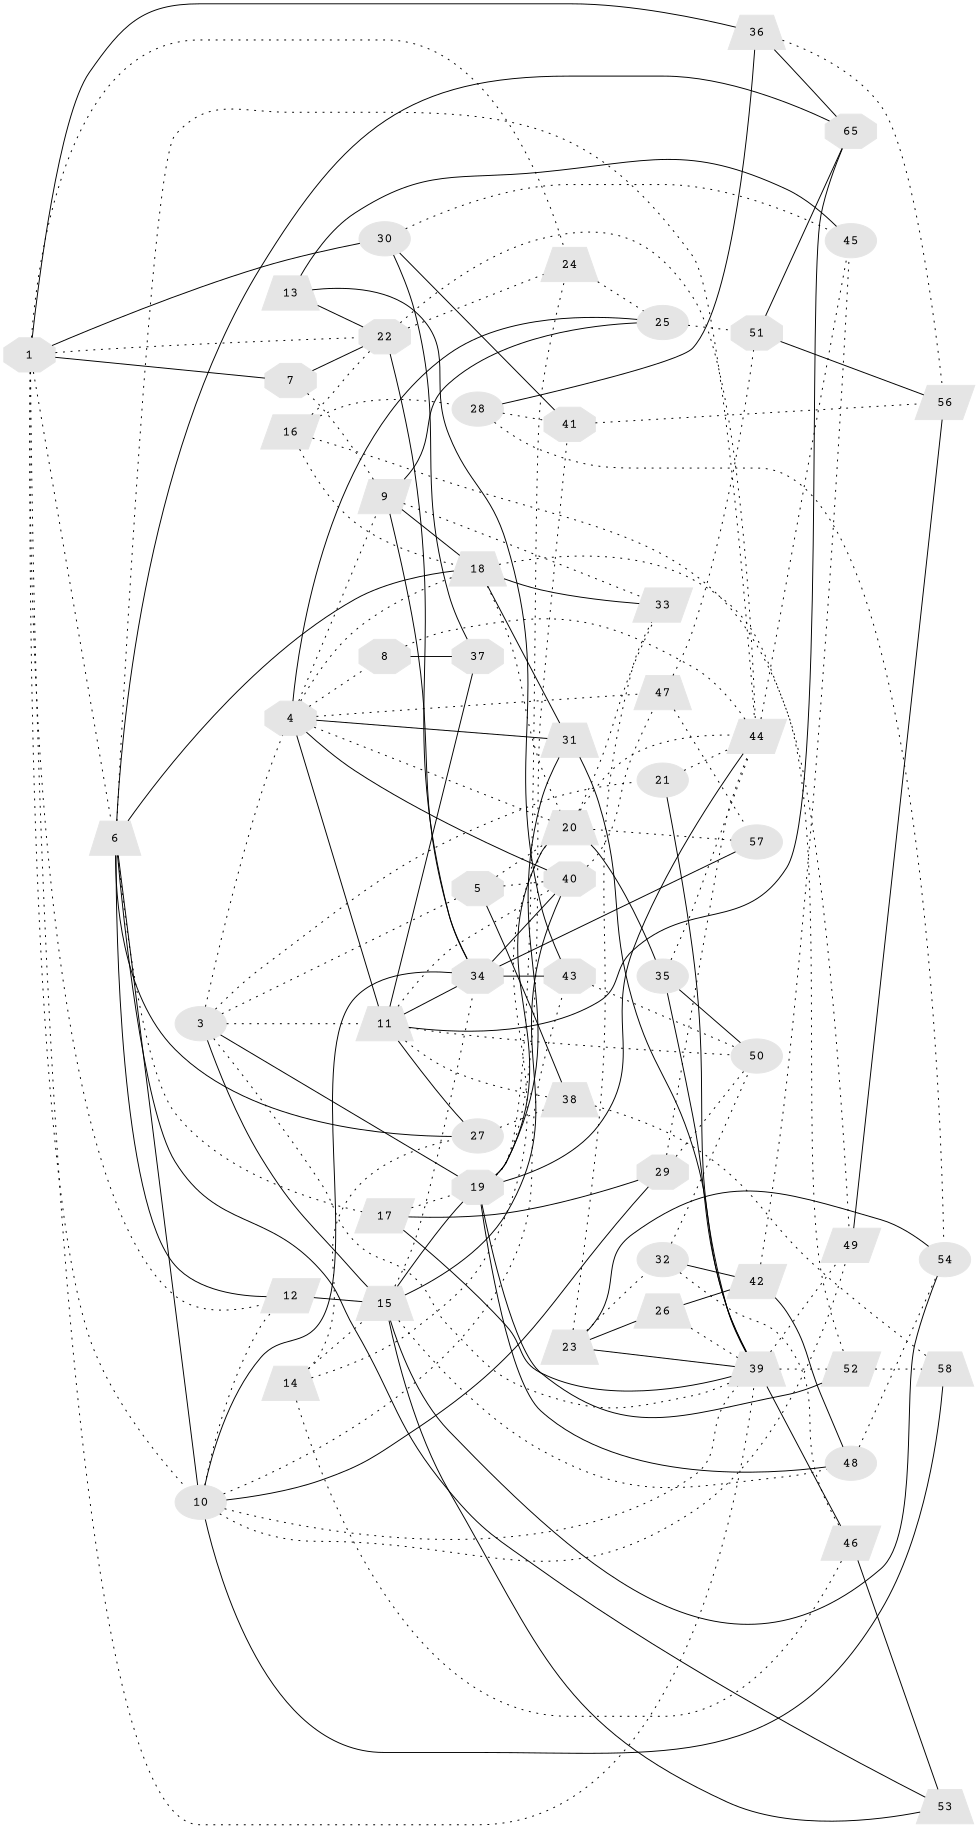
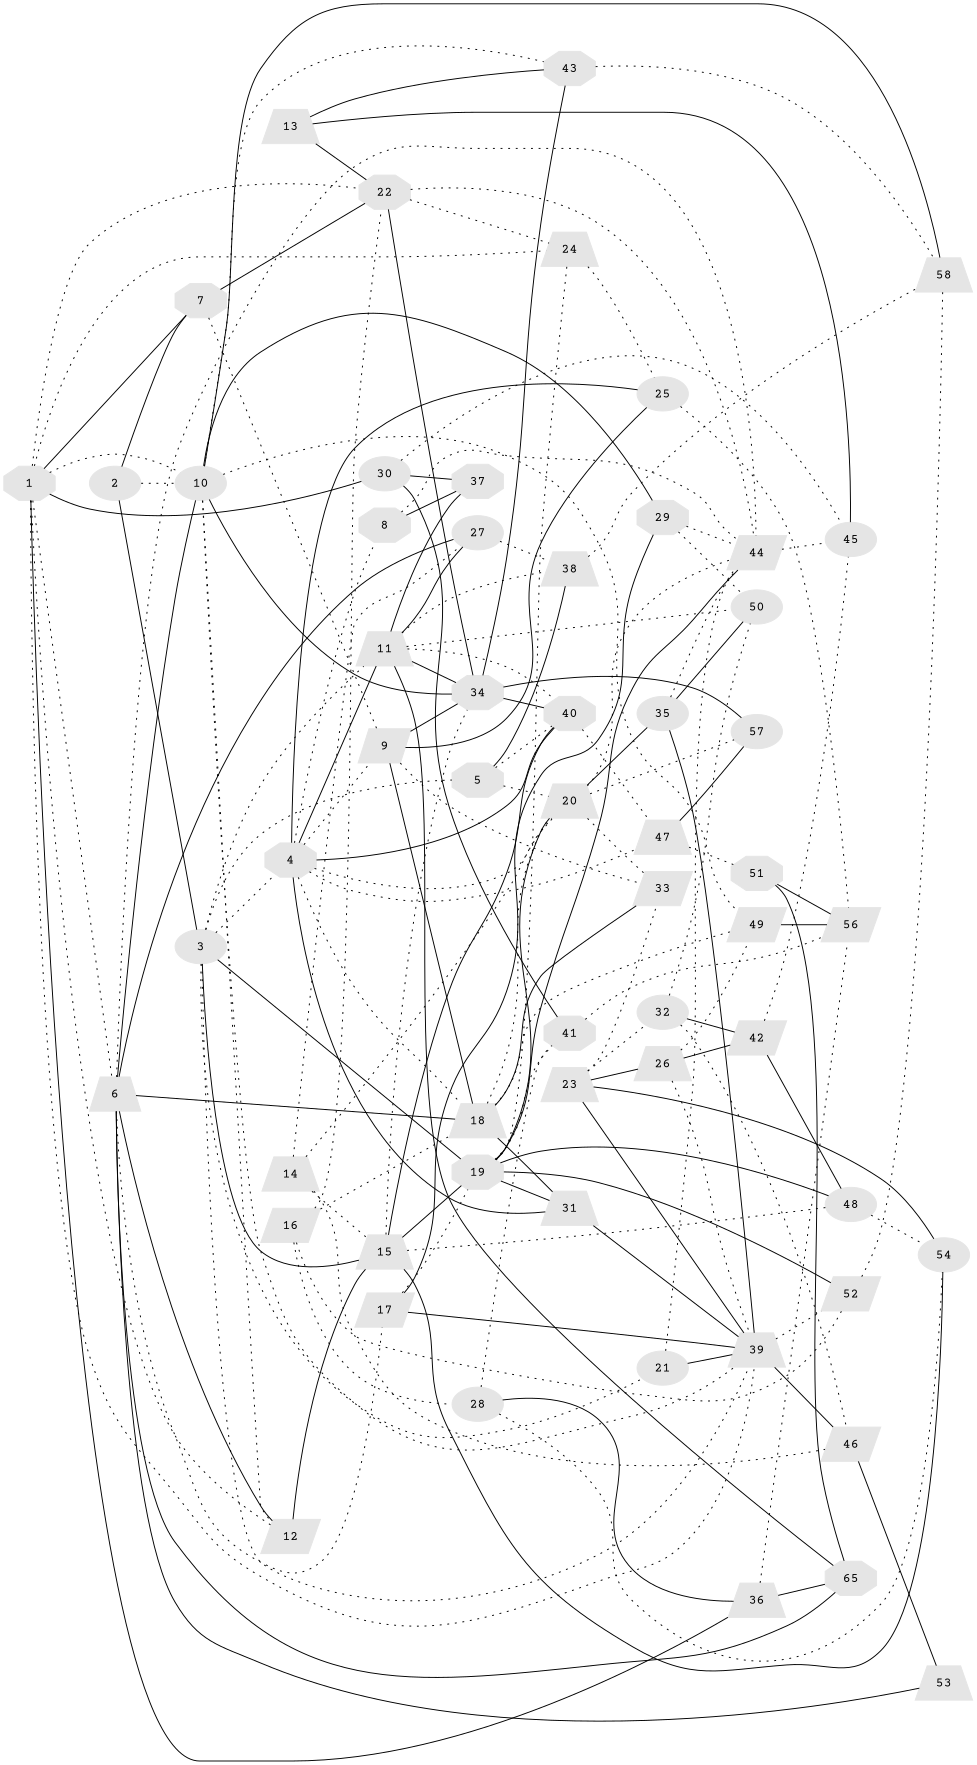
  graph {
    fontname="Courier Prime"
    rankdir=LR
    node [color=gray90 fontname="Courier Prime" shape=trapezium style=filled]
    edge [fontname="Courier Prime" style=dotted weight=1.0]
    1 [shape=octagon]
    6
    7 [shape=octagon]
    10 [shape=ellipse]
    12 [shape=parallelogram]
    22 [shape=octagon]
    24
    30 [shape=ellipse]
    36
    39
    18
    17 [shape=parallelogram]
    27 [shape=ellipse]
    44 [shape=parallelogram]
    53
    n16 [label=65 shape=octagon]
    9 [shape=parallelogram]
    34 [shape=octagon]
    29 [shape=octagon]
    43 [shape=octagon]
    49 [shape=parallelogram]
    58
    15
    25 [shape=ellipse]
    37 [shape=octagon]
    45 [shape=ellipse]
    41 [shape=octagon]
    56 [shape=parallelogram]
    46 [shape=parallelogram]
    52 [shape=parallelogram]
+   2 [shape=ellipse]
    3 [shape=ellipse]
    4 [shape=octagon]
    5 [shape=octagon]
    11
    19 [shape=octagon]
    21 [shape=ellipse]
    8 [shape=octagon]
    20
    31
    40 [shape=octagon]
    47
    38
    50 [shape=ellipse]
    48 [shape=ellipse]
    54 [shape=ellipse]
    33 [shape=parallelogram]
    35 [shape=ellipse]
    57 [shape=ellipse]
    51 [shape=octagon]
    13
    14
    16 [shape=parallelogram]
    28 [shape=ellipse]
    23
    26
    32 [shape=ellipse]
    42 [shape=parallelogram]
    1 -- 6
    1 -- 7 [style=solid]
    1 -- 10
    1 -- 12
    1 -- 22 [weight=2.0]
    1 -- 24
    1 -- 30 [style=solid]
    1 -- 36 [style=solid]
    1 -- 39
    6 -- 10 [style=solid]
    6 -- 12 [style=solid]
    6 -- 18 [style=solid weight=2.0]
    6 -- 17
    6 -- 27 [style=solid]
    6 -- 44
    6 -- 53 [style=solid]
    6 -- n16 [style=solid]
    7 -- 22 [style=solid]
    7 -- 9
    10 -- 12
    10 -- 39 [weight=2.0]
    10 -- 34 [style=solid]
    10 -- 29 [style=solid]
    10 -- 43
    10 -- 49
    10 -- 58 [style=solid]
    12 -- 15 [style=solid]
    22 -- 24
    22 -- 44 [weight=2.0]
    22 -- 34 [style=solid]
    24 -- 25
    30 -- 37 [style=solid]
    30 -- 45
    30 -- 41 [style=solid]
    36 -- n16 [style=solid]
    36 -- 56
    39 -- 46 [style=solid]
    39 -- 52
    18 -- 49
    18 -- 20
    18 -- 31 [style=solid weight=2.0]
    18 -- 33 [style=solid]
    17 -- 39 [style=solid]
    17 -- 29 [style=solid]
    17 -- 19
    27 -- 38
    44 -- 45
    9 -- 18 [style=solid]
    9 -- 34 [style=solid]
    9 -- 25 [style=solid]
    9 -- 33
    34 -- 43 [style=solid]
    34 -- 40 [style=solid weight=2.0]
    34 -- 57 [style=solid weight=2.0]
    29 -- 44
    29 -- 50
-   43 -- 50
+   43 -- 58
    49 -- 56 [style=solid]
-   15 -- 53 [style=solid weight=2.0]
    15 -- 34
    15 -- 19 [style=solid weight=2.0]
    15 -- 40 [style=solid]
    15 -- 48
    15 -- 54 [style=solid]
-   25 -- 51
+   25 -- 56
    41 -- 56
    46 -- 53 [style=solid]
    52 -- 58
+   2 -- 7 [style=solid]
+   2 -- 10 [weight=2.0]
+   2 -- 3 [style=solid]
    3 -- 39
    3 -- 15 [style=solid]
    3 -- 4
    3 -- 5
    3 -- 11
    3 -- 19 [style=solid]
    3 -- 21
    4 -- 18
    4 -- 9
    4 -- 25 [style=solid]
    4 -- 11 [style=solid]
    4 -- 8 [weight=2.0]
    4 -- 20
    4 -- 31 [style=solid]
    4 -- 40 [style=solid weight=2.0]
    4 -- 47
    5 -- 20
    5 -- 40
    5 -- 38 [style=solid]
    11 -- 27 [style=solid]
    11 -- n16 [style=solid]
    11 -- 34 [style=solid]
    11 -- 37 [style=solid weight=2.0]
    11 -- 40
    11 -- 38
    11 -- 50
    19 -- 24
    19 -- 44 [style=solid]
    19 -- 41
    19 -- 52 [style=solid]
    19 -- 20 [style=solid]
    19 -- 31 [style=solid weight=2.0]
    19 -- 48 [style=solid]
    21 -- 39 [style=solid]
    21 -- 44 [weight=2.0]
    8 -- 44
    8 -- 37 [style=solid]
    20 -- 44 [weight=2.0]
    20 -- 33
    20 -- 35 [style=solid]
    20 -- 57
    31 -- 39 [style=solid]
    40 -- 47
-   47 -- 57
+   47 -- 57 [style=solid]
    47 -- 51
    38 -- 58
    48 -- 54
    35 -- 39 [style=solid]
    35 -- 44
    35 -- 50 [style=solid]
    51 -- n16 [style=solid]
    51 -- 56 [style=solid]
    13 -- 22 [style=solid weight=2.0]
    13 -- 43 [style=solid]
    13 -- 45 [style=solid]
    14 -- 27
    14 -- 15
    14 -- 46
    14 -- 20
    16 -- 22
    16 -- 18
    16 -- 52
    16 -- 28
    28 -- 36 [style=solid]
    28 -- 41
    28 -- 54
    23 -- 39 [style=solid]
    23 -- 54 [style=solid]
    23 -- 33
    23 -- 26 [style=solid]
    23 -- 32
    26 -- 39
-   39 -- 49
+   26 -- 49
    26 -- 42 [style=solid]
    32 -- 46
    32 -- 50
    32 -- 42 [style=solid]
    42 -- 45
    42 -- 48 [style=solid]
  }
